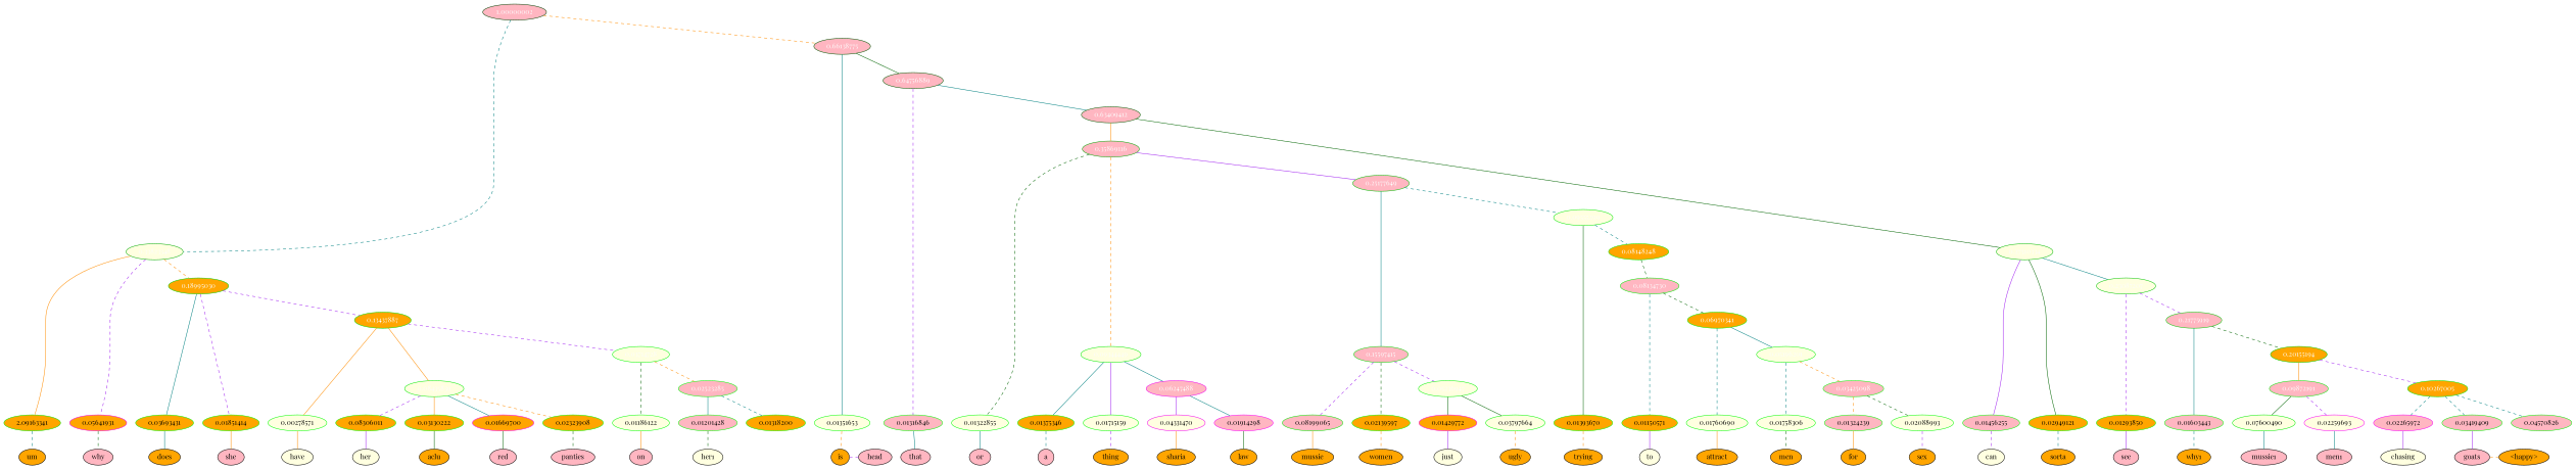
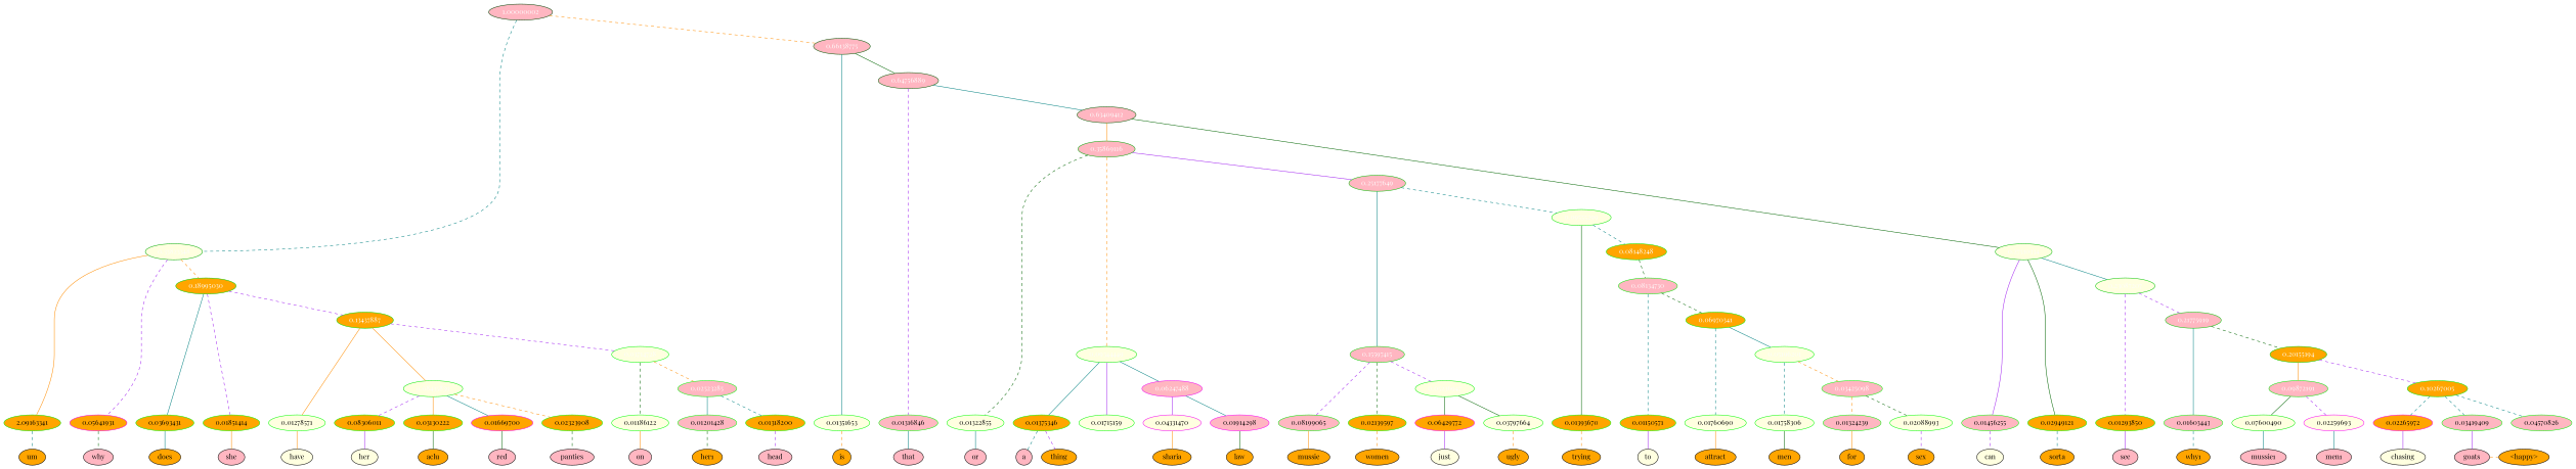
  graph {
    fontname="Playfair Display"
    node [color=black fillcolor=orange fontname="Playfair Display" format=png nodesep=0.001 ordering=out overlap_scaling=0.01 ranksep=0.001 style=filled]
    edge [color=teal fontname="Playfair Display" style=dashed]
    n1 [height=0.15 label=um style="filled,solid" width=0.15]
    n2 [fillcolor=lightpink height=0.15 label=why style="filled,solid" width=0.15]
    n3 [height=0.15 label=does style="filled,solid" width=0.15]
    n4 [fillcolor=lightpink height=0.15 label=she style="filled,solid" width=0.15]
    n5 [fillcolor=lightyellow height=0.15 label=have style="filled,solid" width=0.15]
    n6 [fillcolor=lightyellow height=0.15 label=her style="filled,solid" width=0.15]
    n7 [height=0.15 label=aclu style="filled,solid" width=0.15]
    n8 [fillcolor=lightpink height=0.15 label=red style="filled,solid" width=0.15]
    n9 [fillcolor=lightpink height=0.15 label=panties style="filled,solid" width=0.15]
    n10 [fillcolor=lightpink height=0.15 label=on style="filled,solid" width=0.15]
-   n11 [fillcolor=lightyellow height=0.15 label=her1 style="filled,solid" width=0.15]
+   n11 [height=0.15 label=her1 style="filled,solid" width=0.15]
    n12 [fillcolor=lightpink height=0.15 label=head style="filled,solid" width=0.15]
    n13 [height=0.15 label=is style="filled,solid" width=0.15]
    n14 [fillcolor=lightpink height=0.15 label=that style="filled,solid" width=0.15]
    n15 [fillcolor=lightpink height=0.15 label=a style="filled,solid" width=0.15]
    n16 [height=0.15 label=sharia style="filled,solid" width=0.15]
    n17 [height=0.15 label=law style="filled,solid" width=0.15]
    n18 [height=0.15 label=thing style="filled,solid" width=0.15]
    n19 [fillcolor=lightpink height=0.15 label=or style="filled,solid" width=0.15]
    n20 [fillcolor=lightyellow height=0.15 label=just style="filled,solid" width=0.15]
    n21 [height=0.15 label=ugly style="filled,solid" width=0.15]
    n22 [height=0.15 label=mussie style="filled,solid" width=0.15]
    n23 [height=0.15 label=women style="filled,solid" width=0.15]
    n24 [height=0.15 label=trying style="filled,solid" width=0.15]
    n25 [fillcolor=lightyellow height=0.15 label=to style="filled,solid" width=0.15]
    n26 [height=0.15 label=attract style="filled,solid" width=0.15]
    n27 [height=0.15 label=men style="filled,solid" width=0.15]
    n28 [height=0.15 label=for style="filled,solid" width=0.15]
    n29 [height=0.15 label=sex style="filled,solid" width=0.15]
    n30 [fillcolor=lightyellow height=0.15 label=can style="filled,solid" width=0.15]
    n31 [height=0.15 label=sorta style="filled,solid" width=0.15]
    n32 [fillcolor=lightpink height=0.15 label=see style="filled,solid" width=0.15]
    n33 [height=0.15 label=why1 style="filled,solid" width=0.15]
    n34 [fillcolor=lightpink height=0.15 label=mussie1 style="filled,solid" width=0.15]
    n35 [fillcolor=lightpink height=0.15 label=men1 style="filled,solid" width=0.15]
    n36 [fillcolor=lightyellow height=0.15 label=chasing style="filled,solid" width=0.15]
    n37 [fillcolor=lightpink height=0.15 label=goats style="filled,solid" width=0.15]
    n38 [height=0.15 label="\<happy\>" style="filled,solid" width=0.15]
    n39 [color="0.334 1.000 0.908" fontcolor=black height=0.15 label=2.09163341 width=0.15]
    n40 [color="0.835 1.000 0.944" fontcolor=black height=0.15 label=0.05641931 width=0.15]
    n41 [color="0.334 1.000 0.963" fontcolor=black height=0.15 label=0.03693431 width=0.15]
    n42 [color="0.334 1.000 0.981" fontcolor=black height=0.15 label=0.01851414 width=0.15]
-   n43 [color="0.334 1.000 0.987" fillcolor=lightyellow fontcolor=black height=0.15 label=0.00278571 width=0.15]
+   n43 [color="0.334 1.000 0.987" fillcolor=lightyellow fontcolor=black height=0.15 label=0.01278571 width=0.15]
    n44 [color="0.334 1.000 0.987" fontcolor=black height=0.15 label=0.08306011 width=0.15]
    n45 [color="0.334 1.000 0.969" fontcolor=black height=0.15 label=0.03130222 width=0.15]
    n46 [color="0.835 1.000 0.983" fontcolor=black height=0.15 label=0.01669700 width=0.15]
    n47 [color="0.334 1.000 0.977" fontcolor=black height=0.15 label=0.02323908 width=0.15]
    n48 [color="0.334 1.000 0.988" fillcolor=lightyellow fontcolor=black height=0.15 label=0.01186122 width=0.15]
    n49 [color="0.334 1.000 0.988" fillcolor=lightpink fontcolor=black height=0.15 label=0.01201428 width=0.15]
    n50 [color="0.334 1.000 0.987" fontcolor=black height=0.15 label=0.01318200 width=0.15]
    n51 [color="0.334 1.000 0.986" fillcolor=lightyellow fontcolor=black height=0.15 label=0.01351653 width=0.15]
    n52 [color="0.334 1.000 0.987" fillcolor=lightpink fontcolor=black height=0.15 label=0.01316846 width=0.15]
    n53 [color="0.334 1.000 0.986" fontcolor=black height=0.15 label=0.01375346 width=0.15]
    n54 [color="0.835 1.000 0.957" fillcolor=lightyellow fontcolor=black height=0.15 label=0.04331470 width=0.15]
    n55 [color="0.835 1.000 0.981" fillcolor=lightpink fontcolor=black height=0.15 label=0.01914298 width=0.15]
    n56 [color="0.334 1.000 0.983" fillcolor=lightyellow fontcolor=black height=0.15 label=0.01715159 width=0.15]
    n57 [color="0.334 1.000 0.987" fillcolor=lightyellow fontcolor=black height=0.15 label=0.01322855 width=0.15]
-   n58 [color="0.835 1.000 0.986" fontcolor=black height=0.15 label=0.01429772 width=0.15]
+   n58 [color="0.835 1.000 0.986" fontcolor=black height=0.15 label=0.06429772 width=0.15]
    n59 [color="0.334 1.000 0.962" fillcolor=lightyellow fontcolor=black height=0.15 label=0.03797664 width=0.15]
    n60 [color="0.334 1.000 0.918" fillcolor=lightpink fontcolor=black height=0.15 label=0.08199065 width=0.15]
    n61 [color="0.334 1.000 0.979" fontcolor=black height=0.15 label=0.02139597 width=0.15]
    n62 [color="0.334 1.000 0.986" fontcolor=black height=0.15 label=0.01393670 width=0.15]
    n63 [color="0.334 1.000 0.988" fontcolor=black height=0.15 label=0.01150571 width=0.15]
    n64 [color="0.334 1.000 0.982" fillcolor=lightyellow fontcolor=black height=0.15 label=0.01760690 width=0.15]
    n65 [color="0.334 1.000 0.982" fillcolor=lightyellow fontcolor=black height=0.15 label=0.01758306 width=0.15]
    n66 [color="0.334 1.000 0.987" fillcolor=lightpink fontcolor=black height=0.15 label=0.01324239 width=0.15]
    n67 [color="0.334 1.000 0.979" fillcolor=lightyellow fontcolor=black height=0.15 label=0.02088993 width=0.15]
    n68 [color="0.334 1.000 0.985" fillcolor=lightpink fontcolor=black height=0.15 label=0.01456255 width=0.15]
    n69 [color="0.334 1.000 0.971" fontcolor=black height=0.15 label=0.02949121 width=0.15]
    n70 [color="0.334 1.000 0.987" fontcolor=black height=0.15 label=0.01293850 width=0.15]
    n71 [color="0.334 1.000 0.984" fillcolor=lightpink fontcolor=black height=0.15 label=0.01603443 width=0.15]
    n72 [color="0.334 1.000 0.924" fillcolor=lightyellow fontcolor=black height=0.15 label=0.07600490 width=0.15]
    n73 [color="0.835 1.000 0.977" fillcolor=lightyellow fontcolor=black height=0.15 label=0.02259693 width=0.15]
-   n74 [color="0.835 1.000 0.977" fillcolor=lightpink fontcolor=black height=0.15 label=0.02265972 width=0.15]
+   n74 [color="0.835 1.000 0.977" fontcolor=black height=0.15 label=0.02265972 width=0.15]
    n75 [color="0.334 1.000 0.966" fillcolor=lightpink fontcolor=black height=0.15 label=0.03419409 width=0.15]
    n76 [color="0.334 1.000 0.954" fillcolor=lightpink fontcolor=black height=0.15 label=0.04570826 width=0.15]
    n77 [color="0.334 1.000 0.250" fillcolor=lightpink fontcolor=grey99 height=0.15 label=1.00000002 width=0.15]
    n78 [color="0.334 1.000 0.662" fillcolor=lightyellow fontcolor=grey99 height=0.15 label=0.33823348 width=0.15]
    n79 [color="0.334 1.000 0.339" fillcolor=lightpink fontcolor=grey99 height=0.15 label=0.66138775 width=0.15]
    n80 [color="0.334 1.000 0.810" fontcolor=grey99 height=0.15 label=0.18995030 width=0.15]
    n81 [color="0.334 1.000 0.352" fillcolor=lightpink fontcolor=grey99 height=0.15 label=0.64756889 width=0.15]
    n82 [color="0.334 1.000 0.866" fontcolor=grey99 height=0.15 label=0.13437887 width=0.15]
    n83 [color="0.334 1.000 0.366" fillcolor=lightpink fontcolor=grey99 height=0.15 label=0.63409412 width=0.15]
    n84 [color="0.334 1.000 0.916" fillcolor=lightyellow fontcolor=grey99 height=0.15 label=0.08435839 width=0.15]
    n85 [color="0.334 1.000 0.963" fillcolor=lightyellow fontcolor=grey99 height=0.15 label=0.03714728 width=0.15]
    n86 [color="0.334 1.000 0.641" fillcolor=lightpink fontcolor=grey99 height=0.15 label=0.35869116 width=0.15]
    n87 [color="0.334 1.000 0.725" fillcolor=lightyellow fontcolor=grey99 height=0.15 label=0.27510334 width=0.15]
    n88 [color="0.334 1.000 0.975" fillcolor=lightpink fontcolor=grey99 height=0.15 label=0.02523285 width=0.15]
    n89 [color="0.334 1.000 0.907" fillcolor=lightyellow fontcolor=grey99 height=0.15 label=0.09344449 width=0.15]
    n90 [color="0.334 1.000 0.748" fillcolor=lightpink fontcolor=grey99 height=0.15 label=0.25177649 width=0.15]
    n91 [color="0.334 1.000 0.769" fillcolor=lightyellow fontcolor=grey99 height=0.15 label=0.23087207 width=0.15]
    n92 [color="0.835 1.000 0.938" fillcolor=lightpink fontcolor=grey99 height=0.15 label=0.06247488 width=0.15]
    n93 [color="0.334 1.000 0.844" fillcolor=lightpink fontcolor=grey99 height=0.15 label=0.15597415 width=0.15]
    n94 [color="0.334 1.000 0.904" fillcolor=lightyellow fontcolor=grey99 height=0.15 label=0.09555299 width=0.15]
    n95 [color="0.334 1.000 0.782" fillcolor=lightpink fontcolor=grey99 height=0.15 label=0.21775919 width=0.15]
    n96 [color="0.334 1.000 0.948" fillcolor=lightyellow fontcolor=grey99 height=0.15 label=0.05236947 width=0.15]
    n97 [color="0.334 1.000 0.919" fontcolor=grey99 height=0.15 label=0.08148248 width=0.15]
    n98 [color="0.334 1.000 0.798" fontcolor=grey99 height=0.15 label=0.20155194 width=0.15]
    n99 [color="0.334 1.000 0.919" fillcolor=lightpink fontcolor=grey99 height=0.15 label=0.08134730 width=0.15]
    n100 [color="0.334 1.000 0.901" fillcolor=lightpink fontcolor=grey99 height=0.15 label=0.09872191 width=0.15]
    n101 [color="0.334 1.000 0.897" fontcolor=grey99 height=0.15 label=0.10267005 width=0.15]
    n102 [color="0.334 1.000 0.930" fontcolor=grey99 height=0.15 label=0.06970341 width=0.15]
    n103 [color="0.334 1.000 0.948" fillcolor=lightyellow fontcolor=grey99 height=0.15 label=0.05196201 width=0.15]
    n104 [color="0.334 1.000 0.966" fillcolor=lightpink fontcolor=grey99 height=0.15 label=0.03425098 width=0.15]
    subgraph sub_1 {
      rank=same
      n1
      n2
      n3
      n4
      n5
      n6
      n7
      n8
      n9
      n10
      n11
      n12
      n13
      n14
      n15
      n16
      n17
      n18
      n19
      n20
      n21
      n22
      n23
      n24
      n25
      n26
      n27
      n28
      n29
      n30
      n31
      n32
      n33
      n34
      n35
      n36
      n37
      n38
    }
    subgraph sub_2 {
      rank=same
      n39
      n40
      n41
      n42
      n43
      n44
      n45
      n46
      n47
      n48
      n49
      n50
      n51
      n52
      n53
      n54
      n55
      n56
      n57
      n58
      n59
      n60
      n61
      n62
      n63
      n64
      n65
      n66
      n67
      n68
      n69
      n70
      n71
      n72
      n73
      n74
      n75
      n76
    }
    n37 -- n38 [color=darkorange]
    n39 -- n1
    n40 -- n2 [color=darkgreen]
    n41 -- n3 [style=solid]
    n42 -- n4 [color=darkorange style=solid]
    n43 -- n5 [color=darkorange style=solid]
    n44 -- n6 [color=purple style=solid]
    n45 -- n7 [color=darkgreen style=solid]
    n46 -- n8 [color=darkgreen style=solid]
    n47 -- n9 [color=darkgreen]
    n48 -- n10 [color=darkorange style=solid]
    n49 -- n11 [color=darkgreen]
-   n13 -- n12 [color=purple]
+   n50 -- n12 [color=purple]
    n51 -- n13 [color=darkorange]
    n52 -- n14 [style=solid]
    n53 -- n15
    n54 -- n16 [color=darkorange style=solid]
    n55 -- n17 [color=darkgreen style=solid]
-   n56 -- n18 [color=purple]
+   n53 -- n18 [color=purple]
    n57 -- n19 [style=solid]
    n58 -- n20 [color=purple style=solid]
    n59 -- n21 [color=darkorange]
    n60 -- n22 [color=darkorange style=solid]
    n61 -- n23 [color=darkorange]
    n62 -- n24 [color=darkorange]
    n63 -- n25 [color=purple style=solid]
    n64 -- n26 [color=darkorange style=solid]
-   n65 -- n27 [color=darkgreen]
+   n65 -- n27 [color=darkgreen style=solid]
    n66 -- n28 [color=darkorange style=solid]
    n67 -- n29 [color=purple]
    n68 -- n30 [color=purple]
    n69 -- n31
    n70 -- n32 [color=purple style=solid]
    n71 -- n33
    n72 -- n34 [style=solid]
    n73 -- n35 [style=solid]
    n74 -- n36 [color=purple style=solid]
    n75 -- n37 [color=purple style=solid]
    n77 -- n78
    n77 -- n79 [color=darkorange]
    n78 -- n39 [color=darkorange style=solid]
    n78 -- n40 [color=purple]
    n78 -- n80 [color=darkorange]
    n79 -- n51 [style=solid]
    n79 -- n81 [color=darkgreen style=solid]
    n80 -- n41 [style=solid]
    n80 -- n42 [color=purple]
    n80 -- n82 [color=purple]
    n81 -- n52 [color=purple]
    n81 -- n83 [style=solid]
    n82 -- n43 [color=darkorange style=solid]
    n82 -- n84 [color=darkorange style=solid]
    n82 -- n85 [color=purple]
    n83 -- n86 [color=darkorange style=solid]
    n83 -- n87 [color=darkgreen style=solid]
    n84 -- n44 [color=purple]
    n84 -- n45 [color=darkorange style=solid]
    n84 -- n46 [style=solid]
    n84 -- n47 [color=darkorange]
    n85 -- n48 [color=darkgreen]
    n85 -- n88 [color=darkorange]
    n86 -- n57 [color=darkgreen]
    n86 -- n89 [color=darkorange]
    n86 -- n90 [color=purple style=solid]
    n87 -- n68 [color=purple style=solid]
    n87 -- n69 [color=darkgreen style=solid]
    n87 -- n91 [style=solid]
    n88 -- n49 [style=solid]
    n88 -- n50
    n89 -- n53 [style=solid]
    n89 -- n56 [color=purple style=solid]
    n89 -- n92 [style=solid]
    n90 -- n93 [style=solid]
    n90 -- n94
    n91 -- n70 [color=purple]
    n91 -- n95 [color=purple]
    n92 -- n54 [color=purple style=solid]
    n92 -- n55 [style=solid]
    n93 -- n60 [color=purple]
    n93 -- n61 [color=darkgreen]
    n93 -- n96 [color=purple]
    n94 -- n62 [color=darkgreen style=solid]
    n94 -- n97
    n95 -- n71 [style=solid]
    n95 -- n98 [color=darkgreen]
    n96 -- n58 [color=darkgreen style=solid]
    n96 -- n59 [color=darkgreen style=solid]
    n97 -- n99 [color=darkgreen]
    n98 -- n100 [color=darkorange style=solid]
    n98 -- n101 [color=purple]
    n99 -- n63
    n99 -- n102 [color=darkgreen]
    n100 -- n72 [color=darkgreen style=solid]
    n100 -- n73 [color=purple]
    n101 -- n74
    n101 -- n75
    n101 -- n76
    n102 -- n64
    n102 -- n103 [style=solid]
    n103 -- n65
    n103 -- n104 [color=darkorange]
    n104 -- n66 [color=darkorange]
    n104 -- n67 [color=darkgreen]
  }
